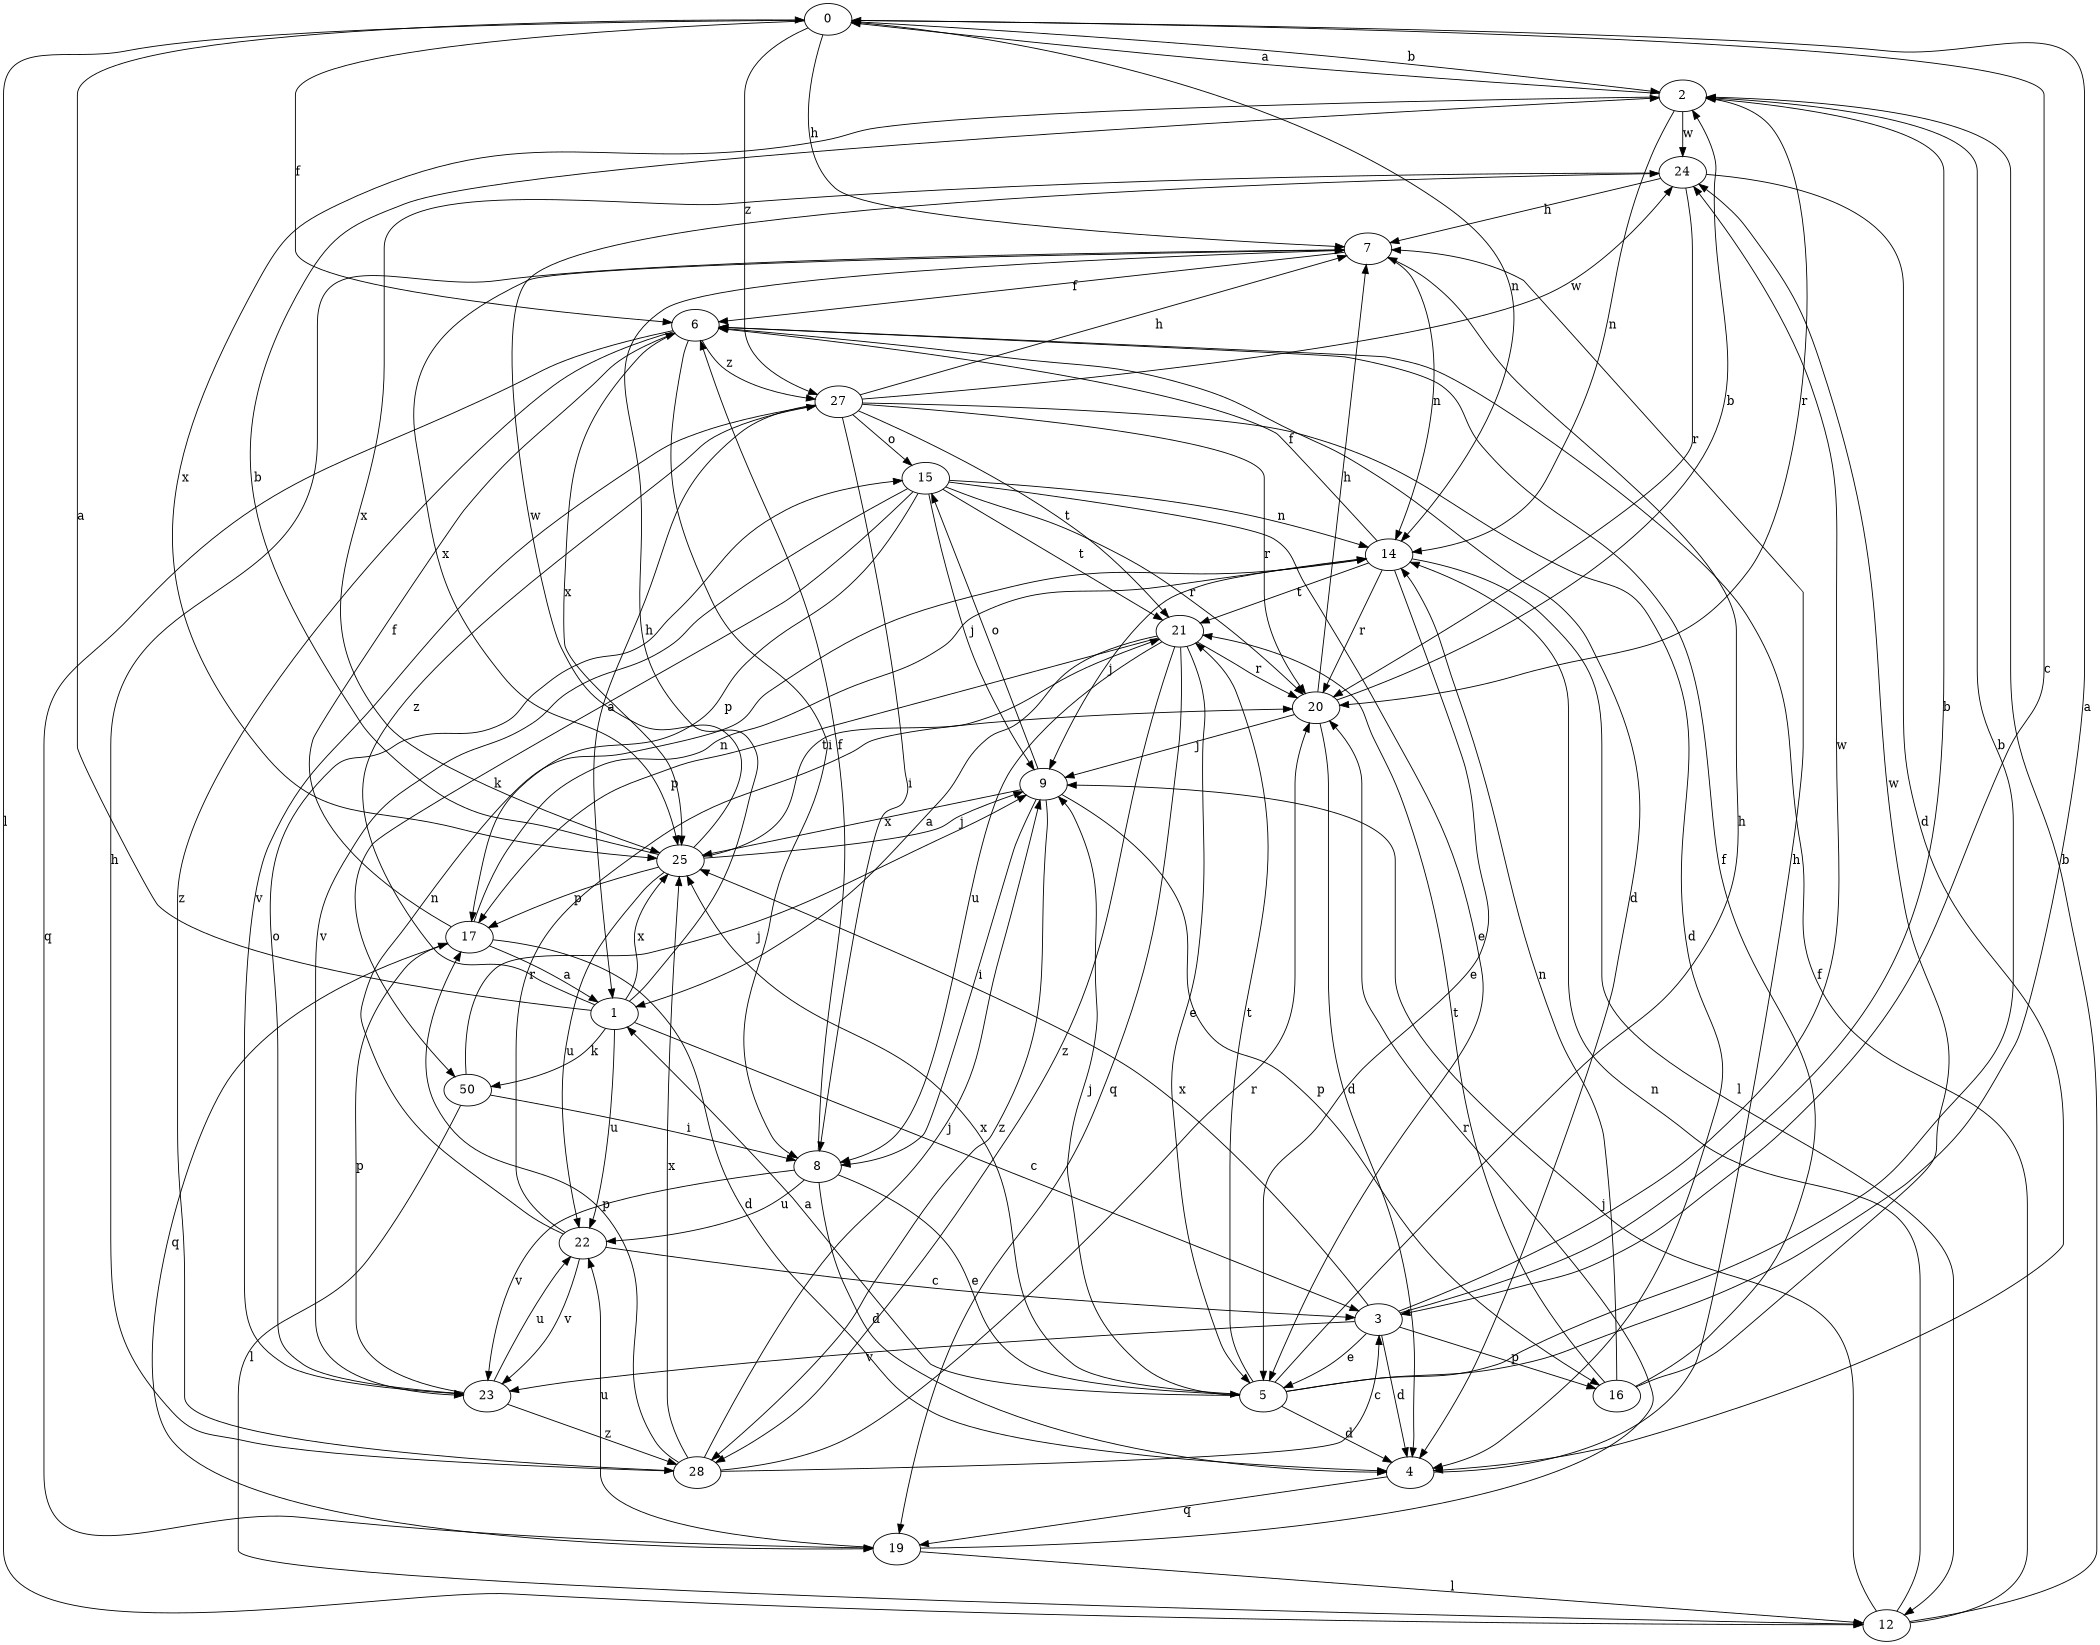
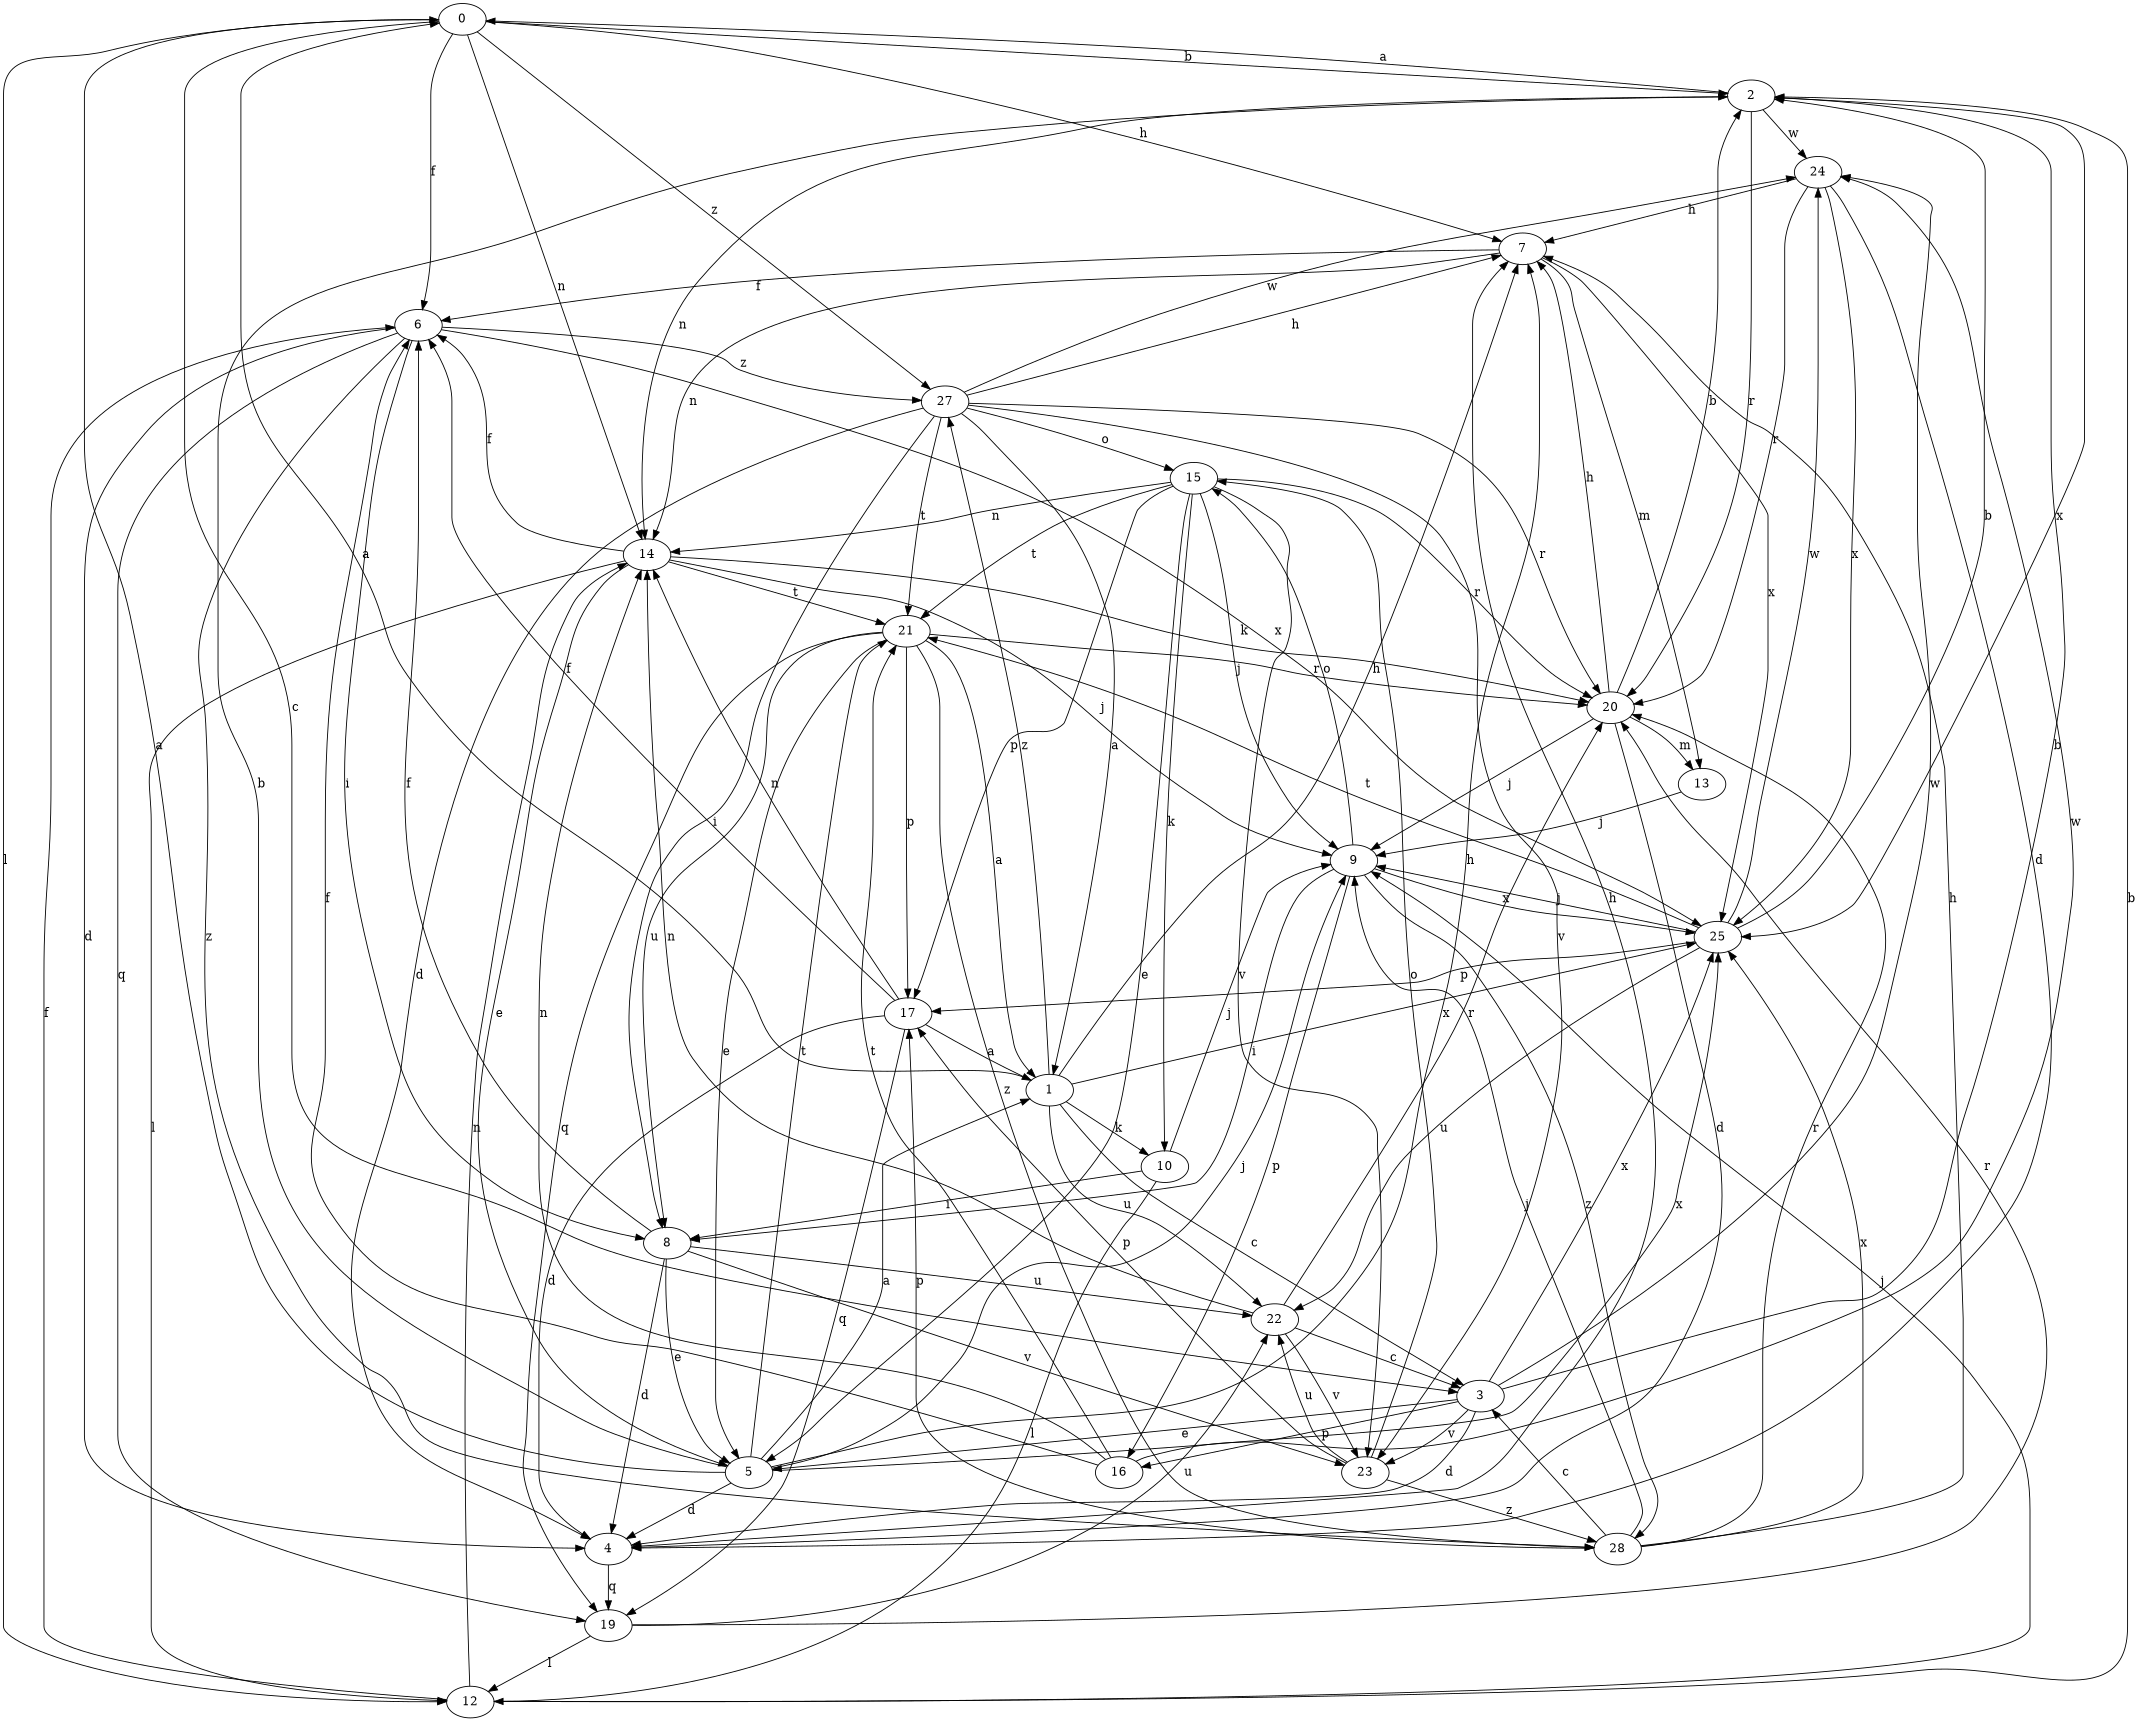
  strict digraph {
    0
    2
    3
    6
    7
    12
    14
    27
    25
    20
    24
    4
    5
    16
    23
    19
    8
    28
+   13
    9
    21
    1
    15
-   10 [label=50]
+   10
    22
    17
    0 -> 2 [label=b]
    0 -> 3 [label=c]
    0 -> 6 [label=f]
    0 -> 7 [label=h]
    0 -> 12 [label=l]
    0 -> 14 [label=n]
    0 -> 27 [label=z]
    2 -> 0 [label=a]
    2 -> 14 [label=n]
    2 -> 25 [label=x]
    2 -> 20 [label=r]
    2 -> 24 [label=w]
    3 -> 2 [label=b]
    3 -> 25 [label=x]
    3 -> 24 [label=w]
    3 -> 4 [label=d]
    3 -> 5 [label=e]
    3 -> 16 [label=p]
    3 -> 23 [label=v]
    6 -> 27 [label=z]
    6 -> 25 [label=x]
    6 -> 4 [label=d]
    6 -> 19 [label=q]
    6 -> 8 [label=i]
    6 -> 28 [label=z]
    7 -> 6 [label=f]
    7 -> 14 [label=n]
    7 -> 25 [label=x]
+   7 -> 13 [label=m]
    12 -> 2 [label=b]
    12 -> 6 [label=f]
    12 -> 14 [label=n]
    12 -> 9 [label=j]
    14 -> 6 [label=f]
    14 -> 12 [label=l]
-   14 -> 20 [label=r]
+   14 -> 20 [label=k]
    14 -> 5 [label=e]
    14 -> 9 [label=j]
    14 -> 21 [label=t]
    27 -> 7 [label=h]
    27 -> 20 [label=r]
    27 -> 24 [label=w]
    27 -> 4 [label=d]
    27 -> 23 [label=v]
    27 -> 8 [label=i]
    27 -> 21 [label=t]
    27 -> 1 [label=a]
    27 -> 15 [label=o]
    25 -> 2 [label=b]
    25 -> 24 [label=w]
    25 -> 9 [label=j]
    25 -> 21 [label=t]
    25 -> 22 [label=u]
    25 -> 17 [label=p]
    20 -> 2 [label=b]
    20 -> 7 [label=h]
    20 -> 4 [label=d]
+   20 -> 13 [label=m]
    20 -> 9 [label=j]
    24 -> 7 [label=h]
    24 -> 25 [label=x]
    24 -> 20 [label=r]
    24 -> 4 [label=d]
    4 -> 7 [label=h]
    4 -> 19 [label=q]
    5 -> 0 [label=a]
    5 -> 2 [label=b]
    5 -> 7 [label=h]
    5 -> 25 [label=x]
    5 -> 4 [label=d]
    5 -> 9 [label=j]
    5 -> 21 [label=t]
    5 -> 1 [label=a]
    16 -> 6 [label=f]
    16 -> 14 [label=n]
    16 -> 24 [label=w]
    16 -> 21 [label=t]
    23 -> 28 [label=z]
    23 -> 15 [label=o]
    23 -> 22 [label=u]
    23 -> 17 [label=p]
    19 -> 12 [label=l]
    19 -> 20 [label=r]
    19 -> 22 [label=u]
    8 -> 6 [label=f]
    8 -> 4 [label=d]
    8 -> 5 [label=e]
    8 -> 23 [label=v]
    8 -> 22 [label=u]
    28 -> 3 [label=c]
    28 -> 7 [label=h]
    28 -> 25 [label=x]
    28 -> 20 [label=r]
    28 -> 9 [label=j]
    28 -> 17 [label=p]
+   13 -> 9 [label=j]
    9 -> 25 [label=x]
    9 -> 16 [label=p]
    9 -> 8 [label=i]
    9 -> 28 [label=z]
    9 -> 15 [label=o]
    21 -> 20 [label=r]
    21 -> 5 [label=e]
    21 -> 19 [label=q]
    21 -> 8 [label=u]
    21 -> 28 [label=z]
    21 -> 1 [label=a]
    21 -> 17 [label=p]
    1 -> 0 [label=a]
    1 -> 3 [label=c]
    1 -> 7 [label=h]
    1 -> 27 [label=z]
    1 -> 25 [label=x]
    1 -> 10 [label=k]
    1 -> 22 [label=u]
    15 -> 14 [label=n]
    15 -> 20 [label=r]
    15 -> 5 [label=e]
    15 -> 23 [label=v]
    15 -> 9 [label=j]
    15 -> 21 [label=t]
    15 -> 10 [label=k]
    15 -> 17 [label=p]
    10 -> 12 [label=l]
    10 -> 8 [label=i]
    10 -> 9 [label=j]
    22 -> 3 [label=c]
    22 -> 14 [label=n]
    22 -> 20 [label=r]
    22 -> 23 [label=v]
    17 -> 6 [label=f]
    17 -> 14 [label=n]
    17 -> 4 [label=d]
    17 -> 19 [label=q]
    17 -> 1 [label=a]
  }
